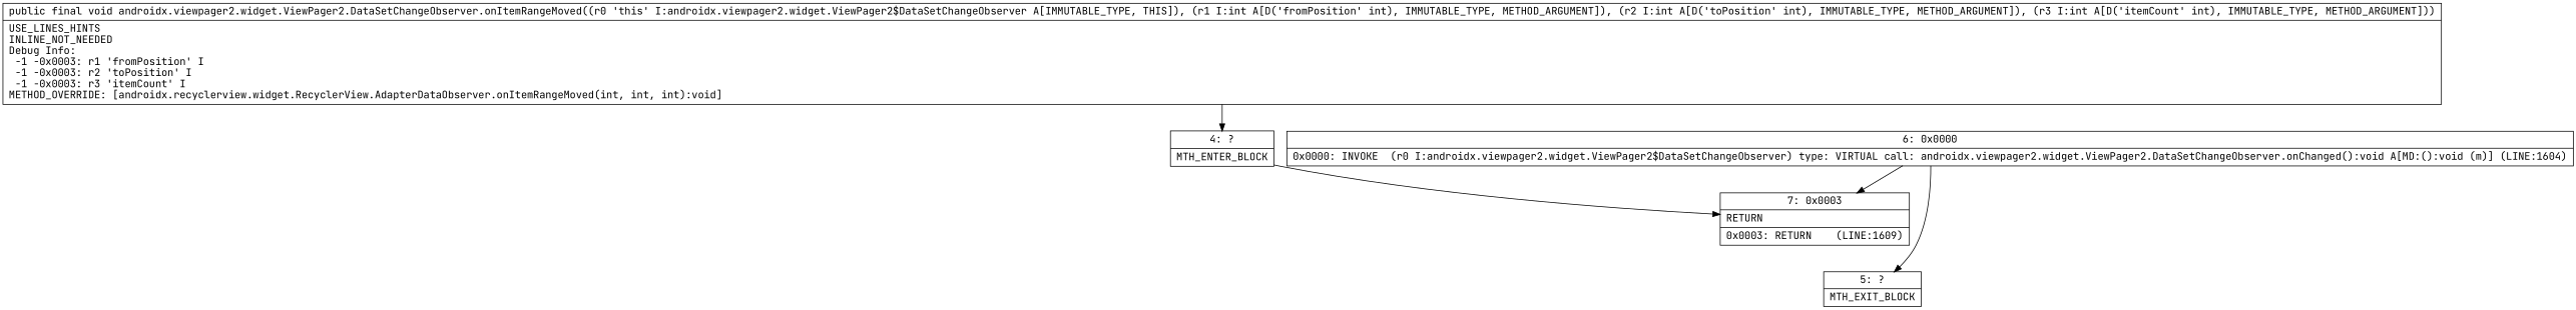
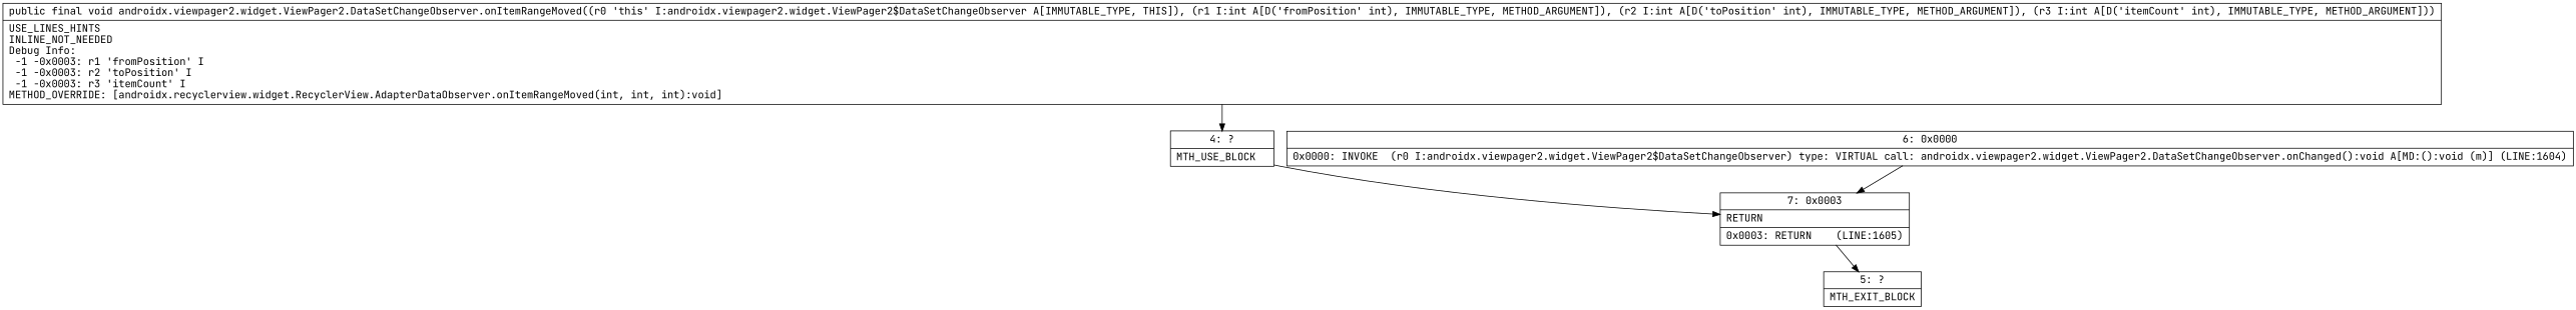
  digraph {
    fontname="JetBrains Mono"
    node [fontname="JetBrains Mono" shape=record]
    edge [fontname="JetBrains Mono"]
-   n1 [label="{4\:\ ?|MTH_ENTER_BLOCK\l}"]
-   n2 [label="{7\:\ 0x0003|RETURN\l|0x0003: RETURN    (LINE:1609)\l}"]
+   n1 [label="{4\:\ ?|MTH_USE_BLOCK\l}"]
+   n2 [label="{7\:\ 0x0003|RETURN\l|0x0003: RETURN    (LINE:1605)\l}"]
    n3 [label="{6\:\ 0x0000|0x0000: INVOKE  (r0 I:androidx.viewpager2.widget.ViewPager2$DataSetChangeObserver) type: VIRTUAL call: androidx.viewpager2.widget.ViewPager2.DataSetChangeObserver.onChanged():void A[MD:():void (m)] (LINE:1604)\l}"]
    n4 [label="{5\:\ ?|MTH_EXIT_BLOCK\l}"]
    n5 [label="{public final void androidx.viewpager2.widget.ViewPager2.DataSetChangeObserver.onItemRangeMoved((r0 'this' I:androidx.viewpager2.widget.ViewPager2$DataSetChangeObserver A[IMMUTABLE_TYPE, THIS]), (r1 I:int A[D('fromPosition' int), IMMUTABLE_TYPE, METHOD_ARGUMENT]), (r2 I:int A[D('toPosition' int), IMMUTABLE_TYPE, METHOD_ARGUMENT]), (r3 I:int A[D('itemCount' int), IMMUTABLE_TYPE, METHOD_ARGUMENT]))  | USE_LINES_HINTS\lINLINE_NOT_NEEDED\lDebug Info:\l  \-1 \-0x0003: r1 'fromPosition' I\l  \-1 \-0x0003: r2 'toPosition' I\l  \-1 \-0x0003: r3 'itemCount' I\lMETHOD_OVERRIDE: [androidx.recyclerview.widget.RecyclerView.AdapterDataObserver.onItemRangeMoved(int, int, int):void]\l}"]
    n1 -> n2
-   n3 -> n4
+   n2 -> n4
    n3 -> n2
    n5 -> n1
  }
